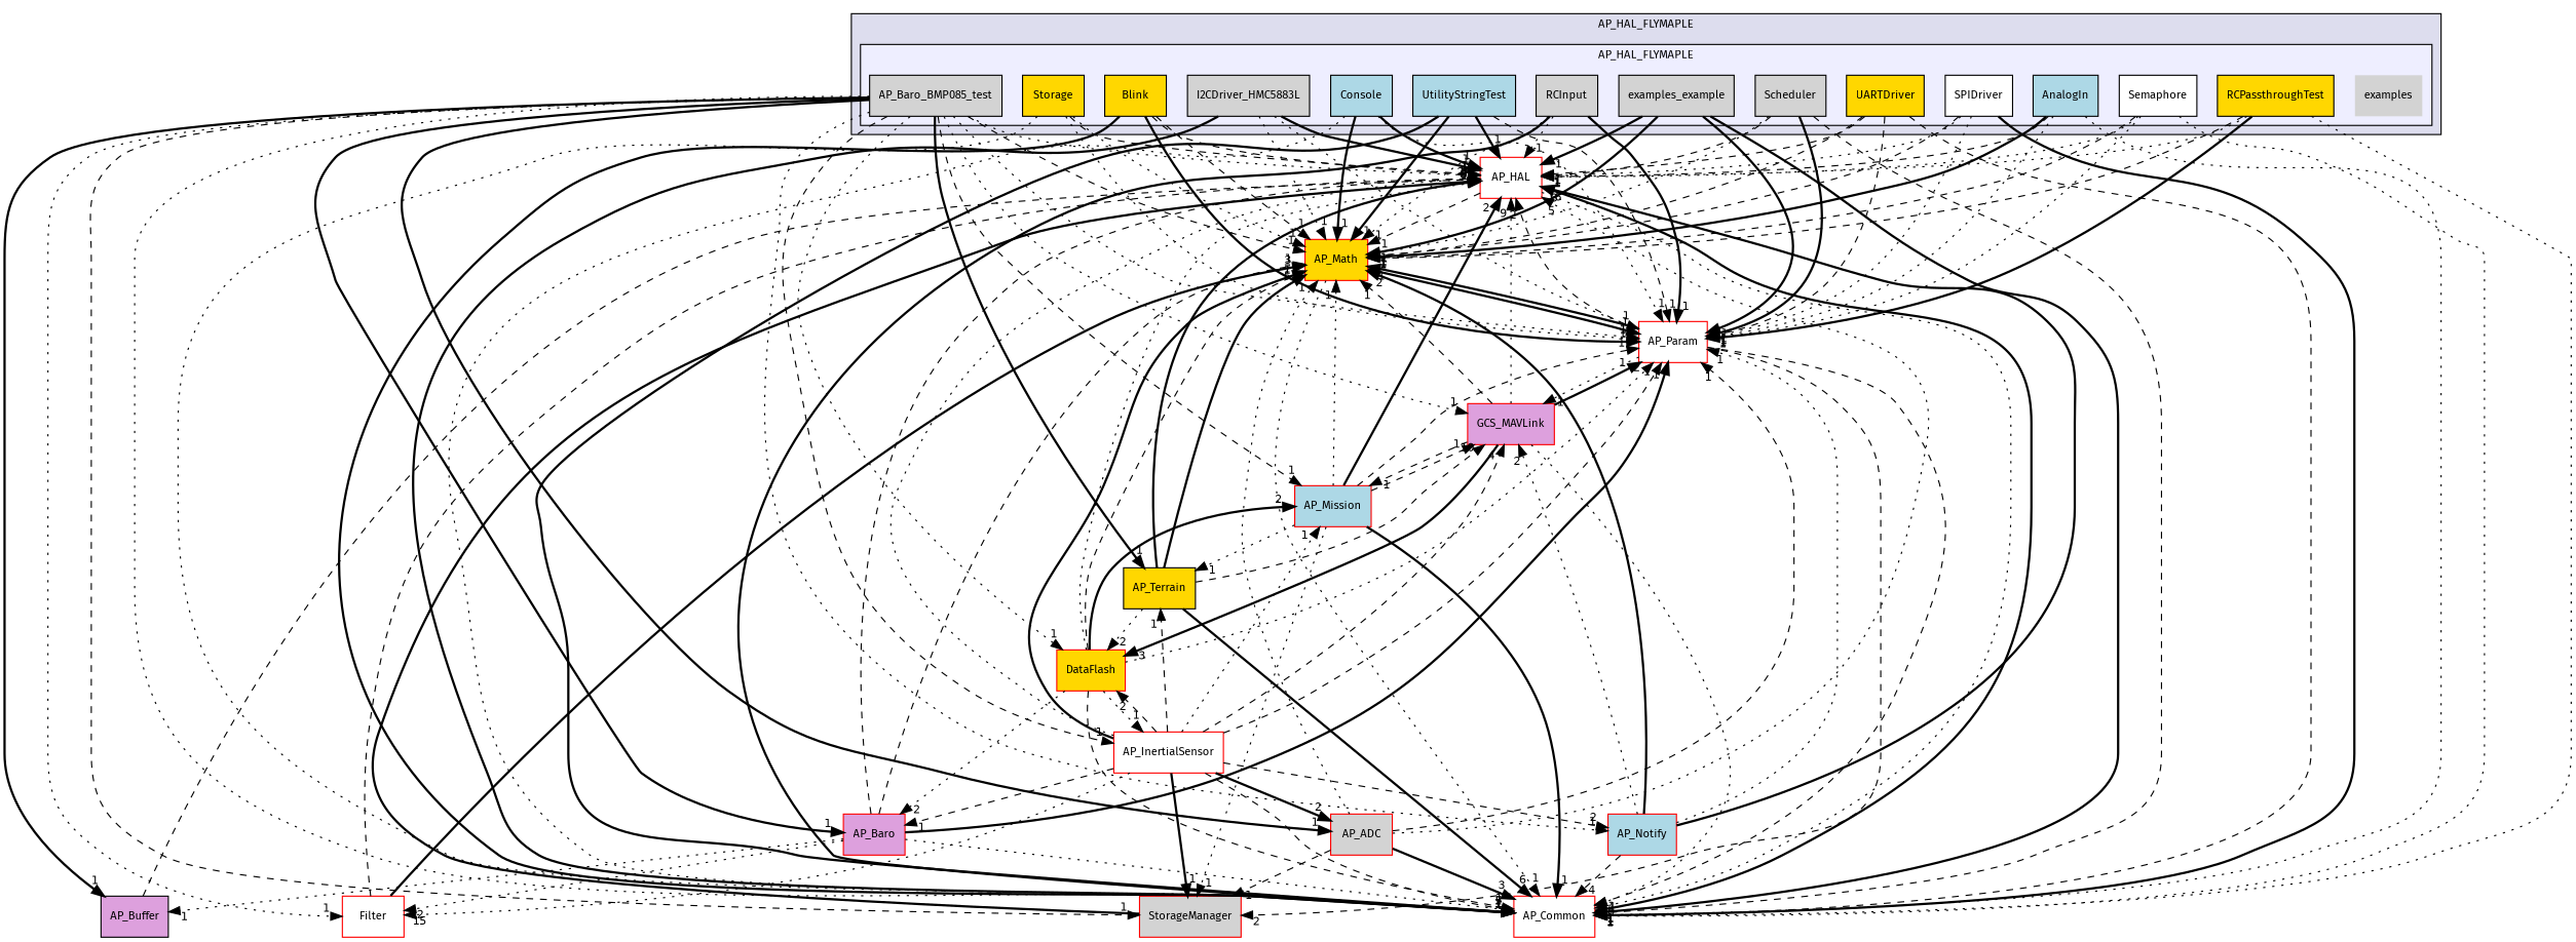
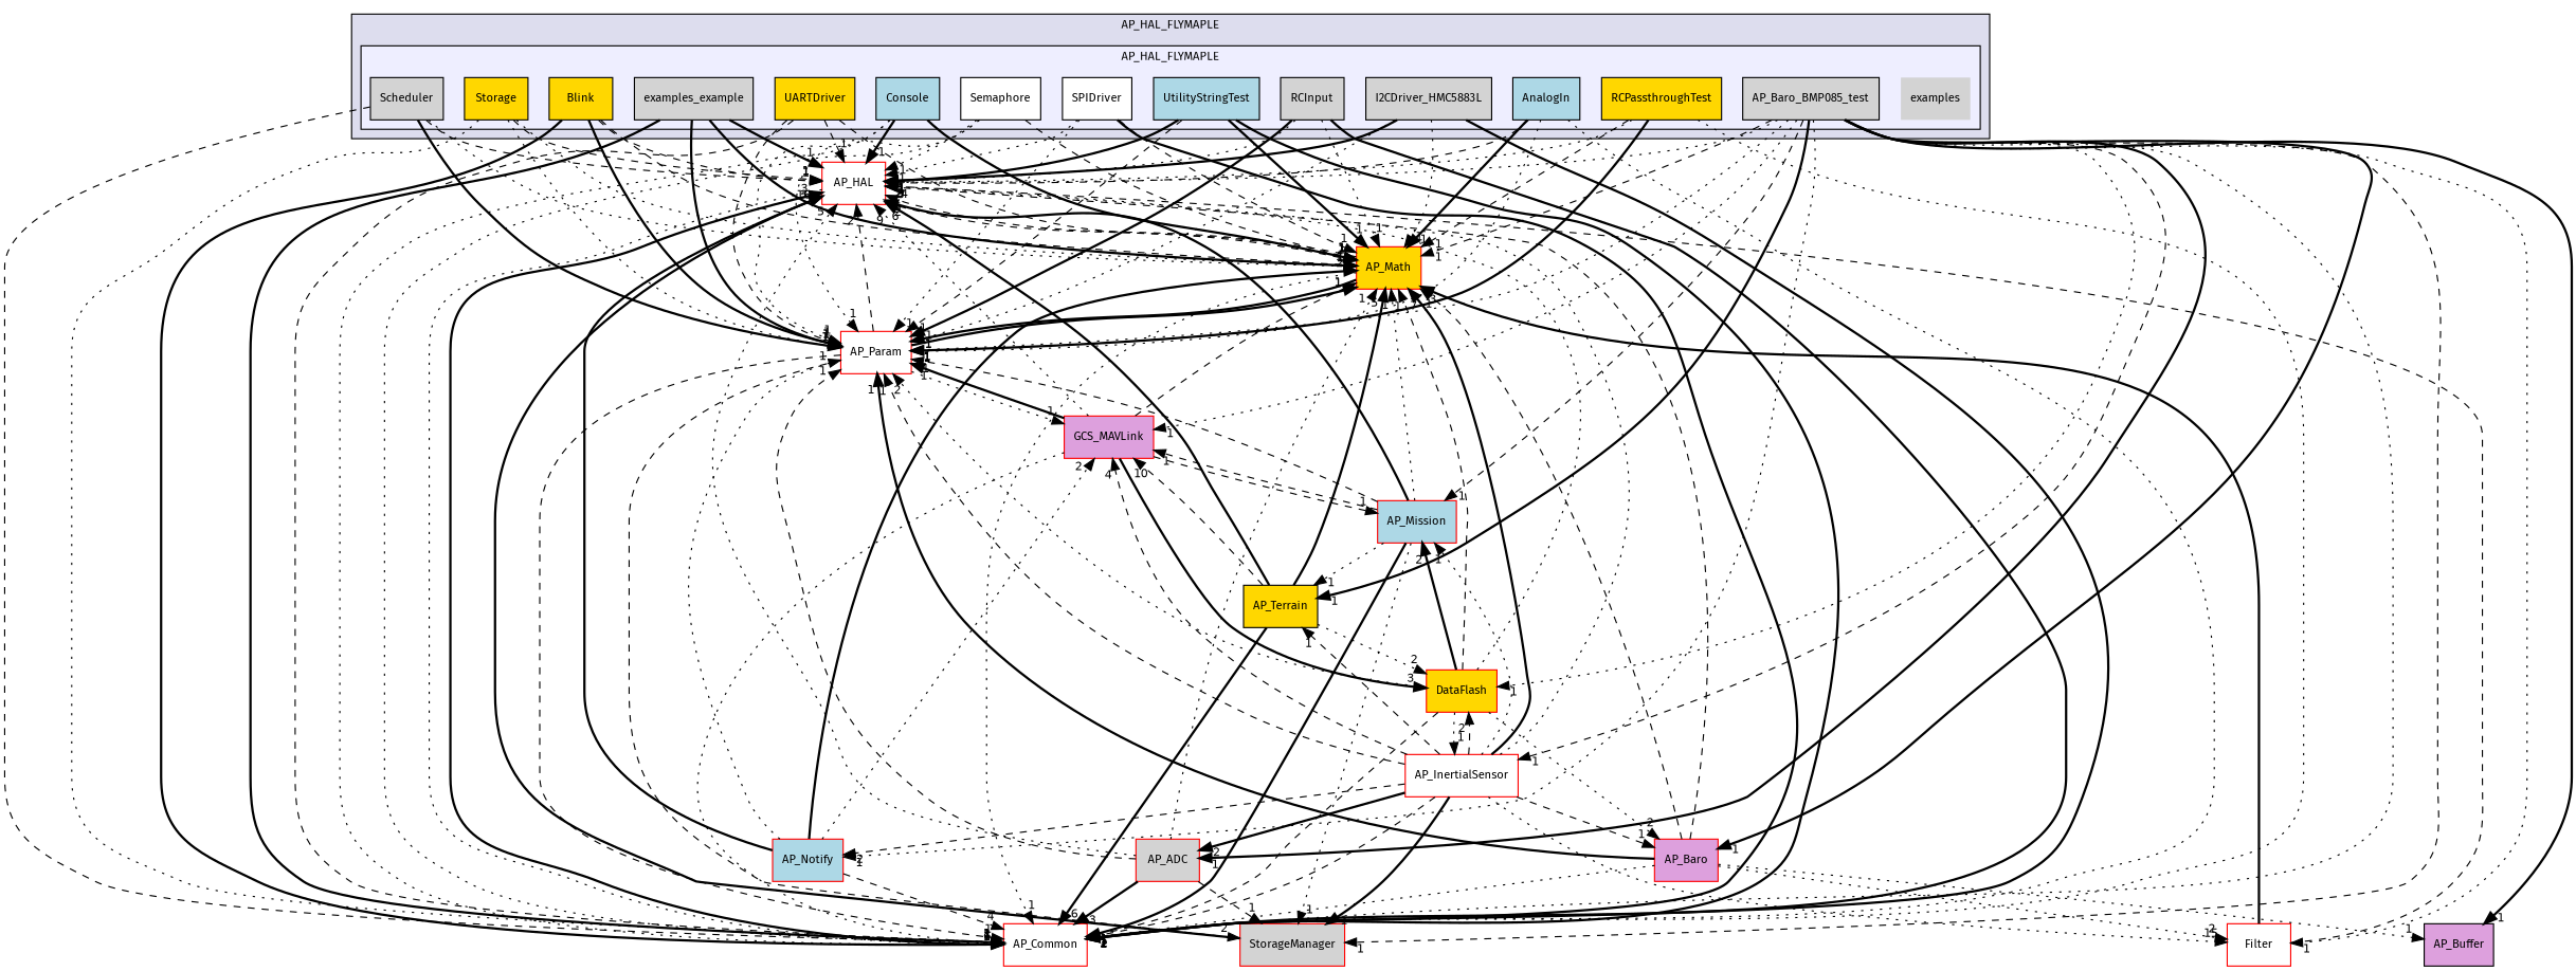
  digraph {
    compound=true
    fontname="Fira Sans"
    node [fillcolor=lightgrey fontname="Fira Sans" fontsize=10 shape=box style=filled color=black]
    edge [fontname="Fira Sans" headlabel=1 labeldistance=1.5 labelfontname=Helvetica labelfontsize=10 style=dotted]
    n1 [label=examples shape=plaintext color=""]
    n2 [fillcolor=lightblue label=AnalogIn]
    n3 [label=AP_Baro_BMP085_test]
    n4 [fillcolor=gold label=Blink]
    n5 [fillcolor=lightblue label=Console]
    n6 [label=examples_example]
    n7 [label=I2CDriver_HMC5883L]
    n8 [label=RCInput]
    n9 [fillcolor=gold label=RCPassthroughTest]
    n10 [label=Scheduler]
    n11 [fillcolor=white label=Semaphore]
    n12 [fillcolor=white label=SPIDriver]
    n13 [fillcolor=gold label=Storage]
    n14 [fillcolor=gold label=UARTDriver]
    n15 [fillcolor=lightblue label=UtilityStringTest]
    n16 [color=red fillcolor=white label=AP_HAL]
    n17 [color=red fillcolor=white label=AP_Param]
    n18 [color=red fillcolor=gold label=AP_Math]
    n19 [color=red fillcolor=white label=AP_Common]
    n20 [color=red fillcolor=white label=Filter]
    n21 [color=red fillcolor=plum label=GCS_MAVLink]
    n22 [color=red fillcolor=lightblue label=AP_Notify]
    n23 [color=red fillcolor=white label=AP_InertialSensor]
    n24 [fillcolor=plum label=AP_Buffer color=""]
    n25 [color=red label=StorageManager]
    n26 [color=red label=AP_ADC]
    n27 [color=red fillcolor=plum label=AP_Baro]
    n28 [fillcolor=gold label=AP_Terrain color=""]
    n29 [color=red fillcolor=gold label=DataFlash]
    n30 [color=red fillcolor=lightblue label=AP_Mission]
    subgraph cluster_1 {
      bgcolor="#ddddee"
      fontsize=10
      label=AP_HAL_FLYMAPLE
      pencolor=black
      subgraph cluster_2 {
        bgcolor="#eeeeff"
        fontsize=10
        label=AP_HAL_FLYMAPLE
        pencolor=black
        n1
        n2
        n3
        n4
        n5
        n6
        n7
        n8
        n9
        n10
        n11
        n12
        n13
        n14
        n15
      }
    }
    n2 -> n16 [style=dashed]
    n2 -> n17
    n2 -> n18 [style=bold]
    n2 -> n19
    n3 -> n16
    n3 -> n17
    n3 -> n18 [style=dashed]
    n3 -> n19
    n3 -> n20
    n3 -> n21
    n3 -> n22
    n3 -> n23 [style=dashed]
    n3 -> n24 [style=bold]
    n3 -> n25 [style=dashed]
    n3 -> n26 [style=bold]
    n3 -> n27 [style=bold]
    n3 -> n28 [style=bold]
    n3 -> n29
    n3 -> n30 [style=dashed]
    n4 -> n16 [style=dashed]
    n4 -> n17 [style=bold]
    n4 -> n18 [style=dashed]
    n4 -> n19 [style=bold]
    n5 -> n16 [style=bold]
    n5 -> n17
    n5 -> n18 [style=bold]
    n5 -> n19
    n6 -> n16 [style=bold]
    n6 -> n17 [style=bold]
    n6 -> n18 [style=bold]
    n6 -> n19 [style=bold]
    n7 -> n16 [style=bold]
    n7 -> n17
    n7 -> n18
    n7 -> n19 [style=bold]
    n8 -> n16
    n8 -> n17 [style=bold]
    n8 -> n18
    n8 -> n19 [style=bold]
    n9 -> n16
    n9 -> n17 [style=bold]
    n9 -> n18 [style=dashed]
    n9 -> n19
    n10 -> n16 [style=dashed]
    n10 -> n17 [style=bold]
    n10 -> n18
    n10 -> n19 [style=dashed]
    n11 -> n16
    n11 -> n17
    n11 -> n18 [style=dashed]
    n11 -> n19
    n12 -> n16
    n12 -> n17
    n12 -> n18 [style=dashed]
    n12 -> n19 [style=bold]
    n13 -> n16 [style=dashed]
    n13 -> n17
    n13 -> n18
    n13 -> n19
    n14 -> n16 [style=dashed]
    n14 -> n17 [style=dashed]
    n14 -> n18 [style=dashed]
    n14 -> n19 [style=dashed]
    n15 -> n16 [style=bold]
    n15 -> n17 [style=dashed]
    n15 -> n18 [style=bold]
    n15 -> n19 [style=bold]
    n16 -> n18 [style=dashed]
    n16 -> n19 [headlabel=6]
    n17 -> n16 [headlabel=2 style=dashed]
    n17 -> n18 [style=bold]
    n17 -> n19 [style=dashed]
    n17 -> n21
    n17 -> n25 [headlabel=2 style=dashed]
-   n24 -> n16 [headlabel=6 style=dashed]
+   n18 -> n16 [headlabel=6 style=dashed]
    n18 -> n17 [style=bold]
    n18 -> n19
    n19 -> n16 [headlabel=3 style=bold]
    n20 -> n16 [headlabel=5 style=dashed]
    n20 -> n18 [headlabel=3 style=bold]
    n21 -> n16 [headlabel=9]
    n21 -> n17 [style=bold]
    n21 -> n18 [style=dashed]
    n21 -> n19 [headlabel=4]
    n21 -> n29 [headlabel=3 style=bold]
    n21 -> n30 [style=dashed]
    n22 -> n16 [headlabel=16 style=bold]
    n22 -> n17
    n22 -> n18 [headlabel=2 style=bold]
    n22 -> n19 [headlabel=4 style=dashed]
    n22 -> n21 [headlabel=2]
    n23 -> n16 [headlabel=24]
    n23 -> n17 [style=dashed]
    n23 -> n18 [headlabel=7 style=bold]
    n23 -> n19 [headlabel=5 style=dashed]
    n23 -> n20 [headlabel=15]
    n23 -> n21 [headlabel=4 style=dashed]
    n23 -> n22 [headlabel=2 style=dashed]
    n23 -> n25 [style=bold]
    n23 -> n26 [headlabel=2 style=bold]
    n23 -> n27 [style=dashed]
    n23 -> n28 [style=dashed]
    n23 -> n29 [headlabel=2 style=dashed]
    n23 -> n30
    n25 -> n16 [headlabel=3 style=bold]
    n26 -> n16 [headlabel=5]
    n26 -> n17 [style=dashed]
    n26 -> n18
    n26 -> n19 [headlabel=3 style=bold]
    n26 -> n25 [style=dashed]
    n27 -> n16 [headlabel=8 style=dashed]
    n27 -> n17 [style=bold]
    n27 -> n18 [style=dashed]
    n27 -> n19 [headlabel=2]
    n27 -> n20 [headlabel=2]
    n27 -> n24
    n28 -> n16 [headlabel=6 style=bold]
    n28 -> n18 [headlabel=5 style=bold]
    n28 -> n19 [headlabel=6 style=bold]
    n28 -> n21 [headlabel=10 style=dashed]
    n28 -> n29 [headlabel=2]
    n29 -> n16 [headlabel=9]
    n29 -> n17 [headlabel=2]
    n29 -> n18 [style=dashed]
    n29 -> n19 [style=dashed]
    n29 -> n23
    n29 -> n27 [headlabel=2]
    n29 -> n30 [headlabel=2 style=bold]
    n30 -> n16 [headlabel=2 style=bold]
    n30 -> n17 [style=dashed]
    n30 -> n18
    n30 -> n19 [style=bold]
    n30 -> n21 [style=dashed]
    n30 -> n25
    n30 -> n28
  }
